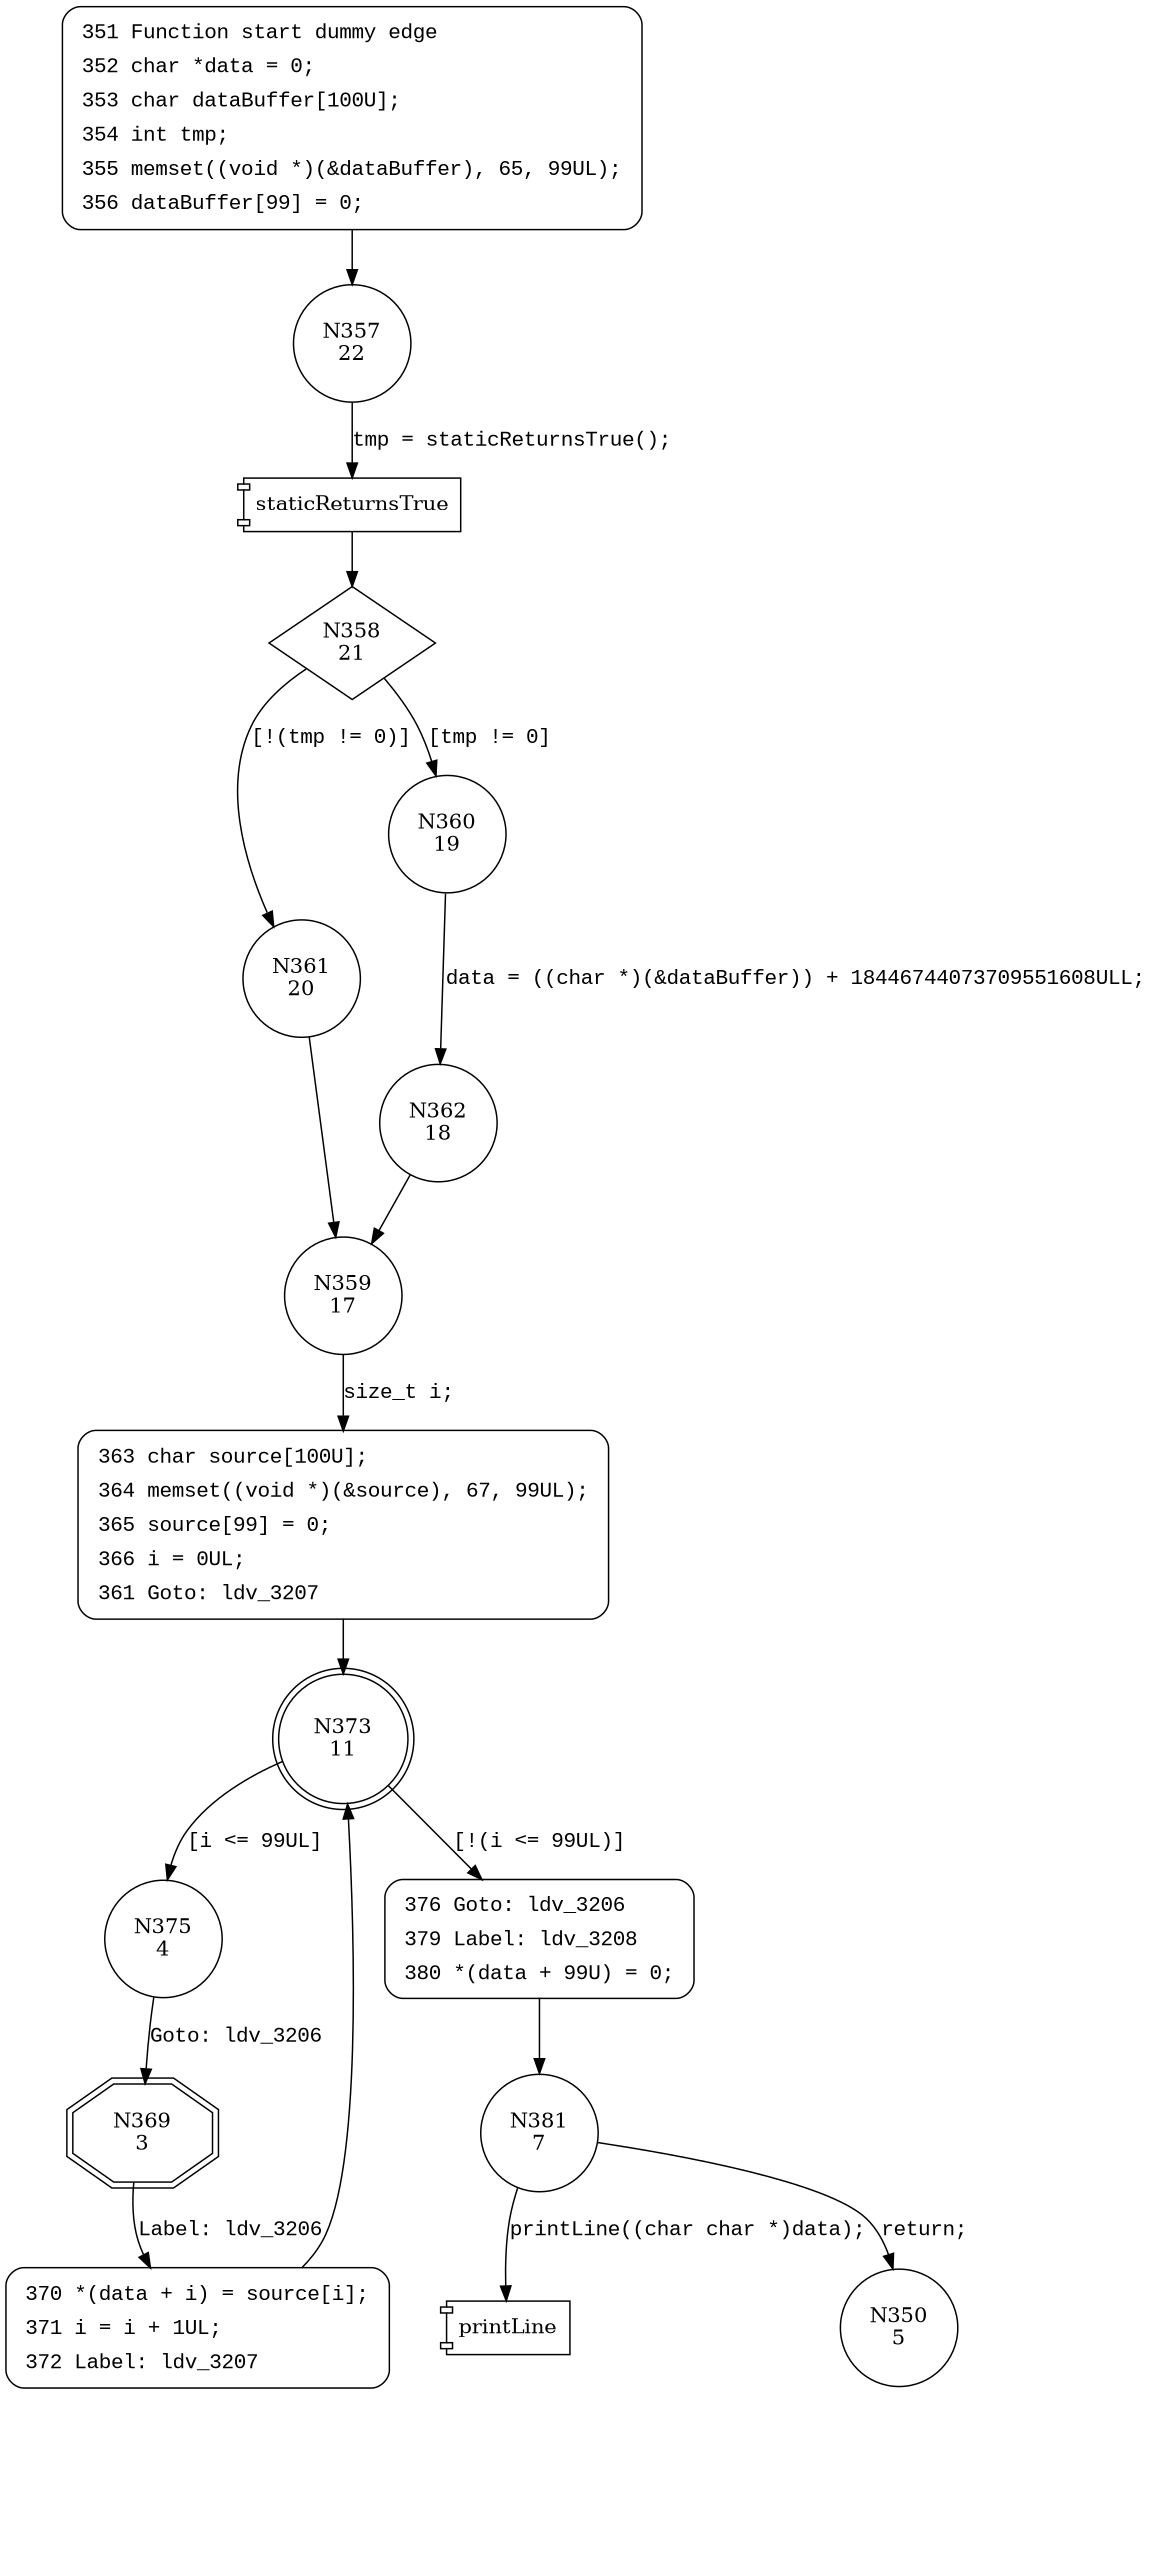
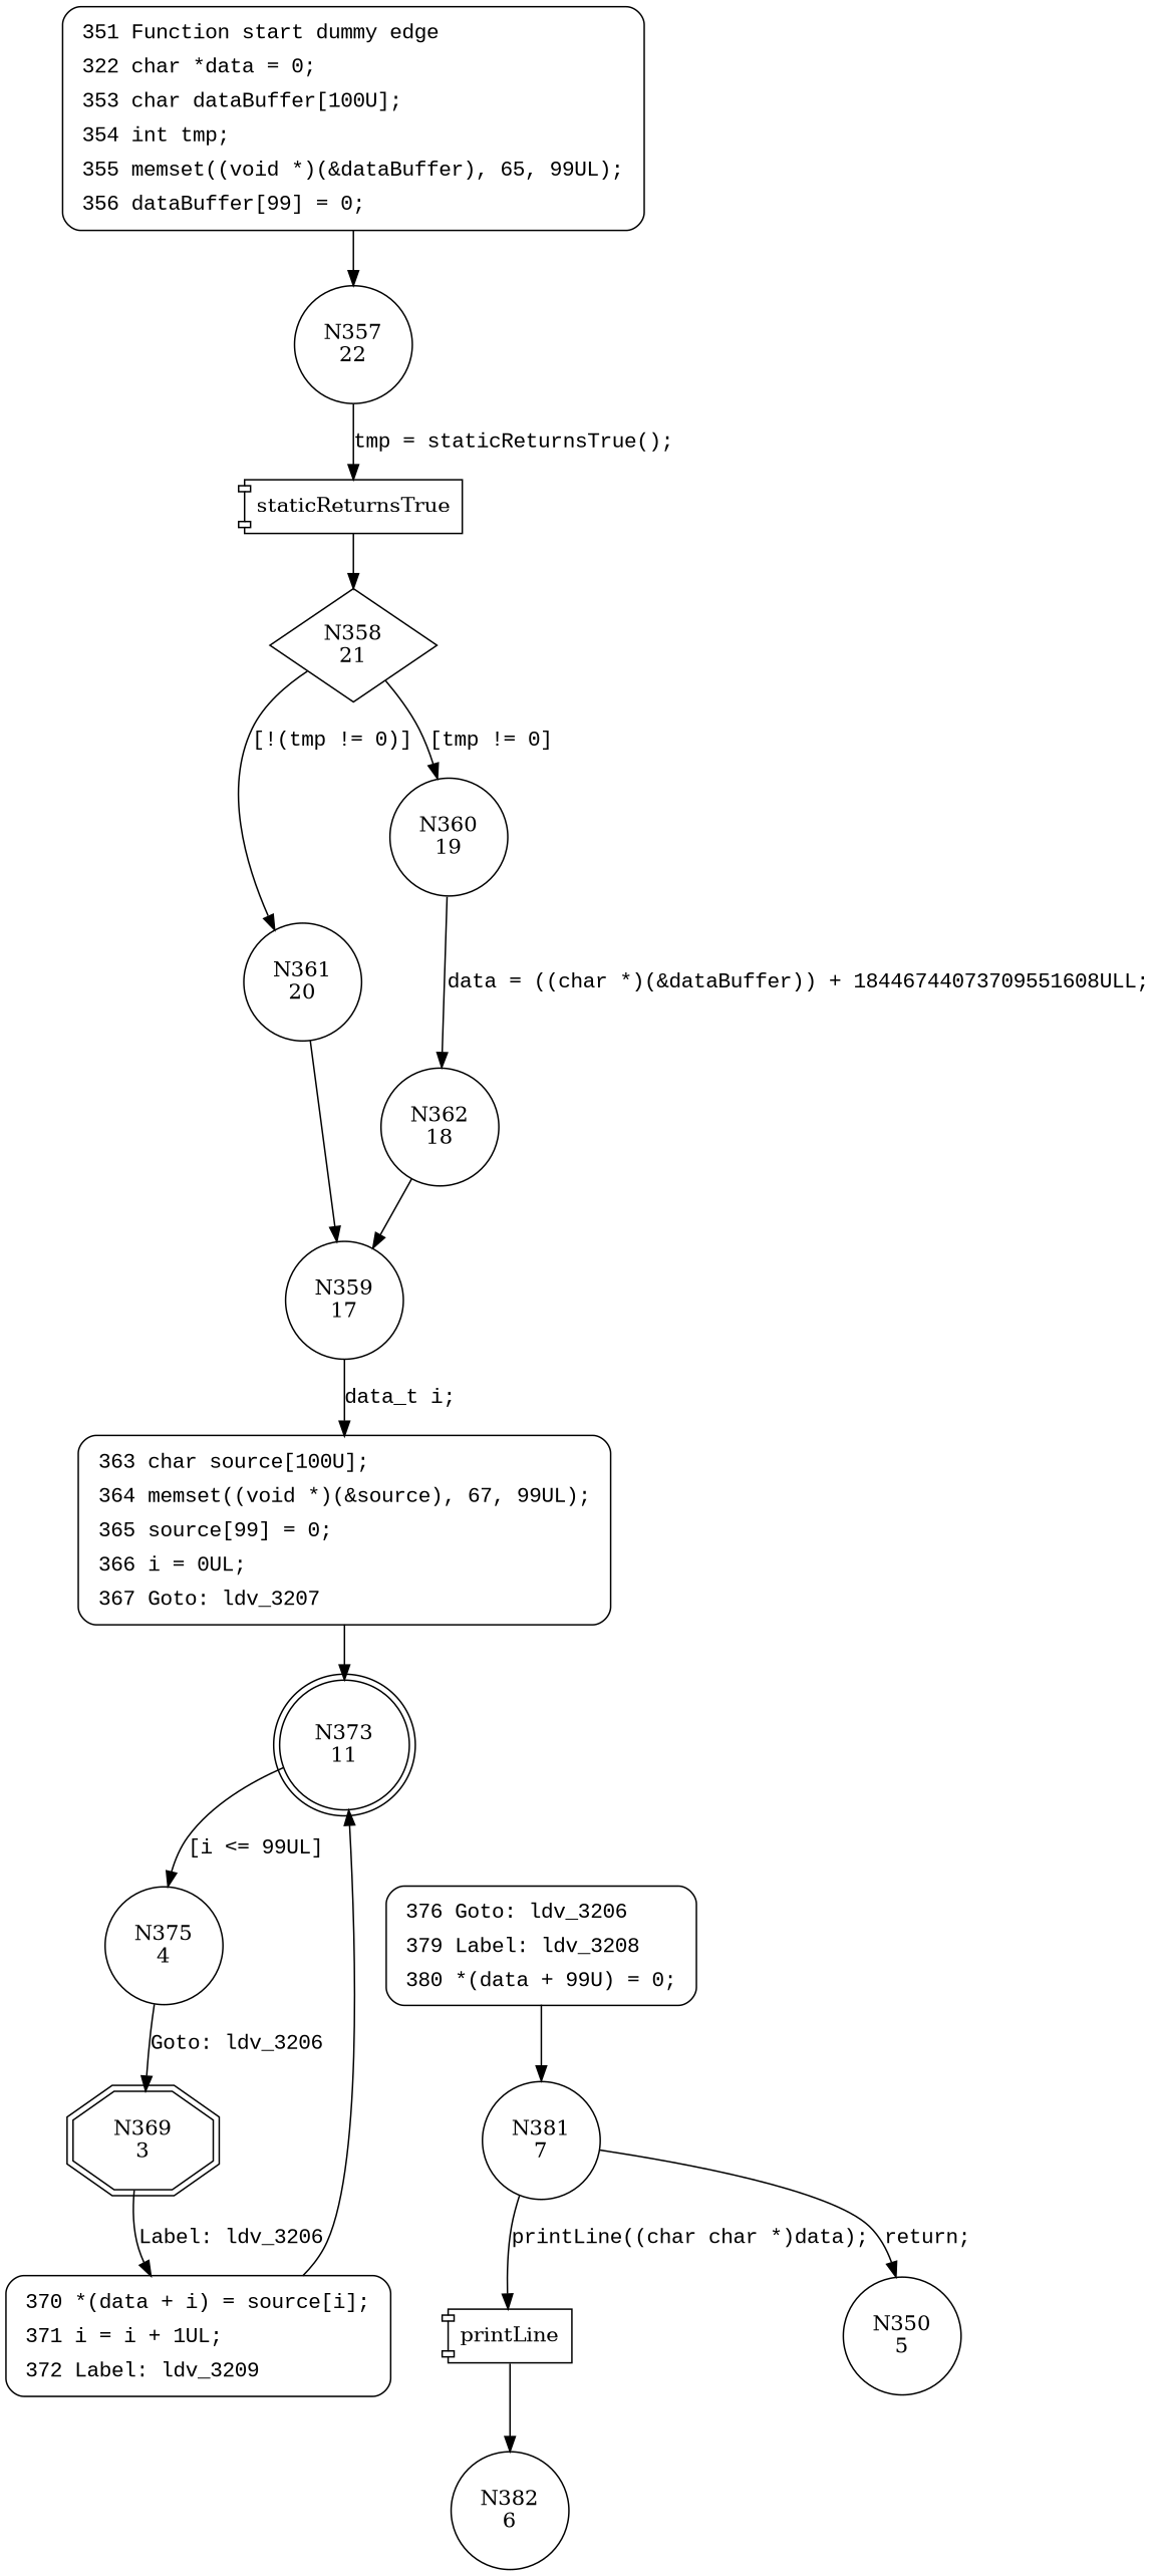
  digraph {
    node [shape=circle]
    edge [fontname="Courier New"]
    n1 [label="N357\n22"]
    n2 [label=staticReturnsTrue shape=component]
    n3 [label="N358\n21" shape=diamond]
    n4 [label="N360\n19"]
    n5 [label="N361\n20"]
    n6 [label="N362\n18"]
    n7 [label="N359\n17"]
-   n8 [fillcolor=white fontname="Courier New" label=<<table border="0" cellborder="0" cellpadding="3" bgcolor="white"><tr><td align="right">363</td><td align="left">char source[100U];</td></tr><tr><td align="right">364</td><td align="left">memset((void *)(&amp;source), 67, 99UL);</td></tr><tr><td align="right">365</td><td align="left">source[99] = 0;</td></tr><tr><td align="right">366</td><td align="left">i = 0UL;</td></tr><tr><td align="right">361</td><td align="left">Goto: ldv_3207</td></tr></table>> penwidth=1 shape=Mrecord style="filled,bold"]
+   n8 [fillcolor=white fontname="Courier New" label=<<table border="0" cellborder="0" cellpadding="3" bgcolor="white"><tr><td align="right">363</td><td align="left">char source[100U];</td></tr><tr><td align="right">364</td><td align="left">memset((void *)(&amp;source), 67, 99UL);</td></tr><tr><td align="right">365</td><td align="left">source[99] = 0;</td></tr><tr><td align="right">366</td><td align="left">i = 0UL;</td></tr><tr><td align="right">367</td><td align="left">Goto: ldv_3207</td></tr></table>> penwidth=1 shape=Mrecord style="filled,bold"]
    n9 [label="N373\n11" shape=doublecircle]
    n10 [label="N375\n4"]
    n11 [fillcolor=white fontname="Courier New" label=<<table border="0" cellborder="0" cellpadding="3" bgcolor="white"><tr><td align="right">376</td><td align="left">Goto: ldv_3206</td></tr><tr><td align="right">379</td><td align="left">Label: ldv_3208</td></tr><tr><td align="right">380</td><td align="left">*(data + 99U) = 0;</td></tr></table>> penwidth=1 shape=Mrecord style="filled,bold"]
    n12 [label="N369\n3" shape=doubleoctagon]
    n13 [label="N381\n7"]
-   n14 [fillcolor=white fontname="Courier New" label=<<table border="0" cellborder="0" cellpadding="3" bgcolor="white"><tr><td align="right">370</td><td align="left">*(data + i) = source[i];</td></tr><tr><td align="right">371</td><td align="left">i = i + 1UL;</td></tr><tr><td align="right">372</td><td align="left">Label: ldv_3207</td></tr></table>> penwidth=1 shape=Mrecord style="filled,bold"]
+   n14 [fillcolor=white fontname="Courier New" label=<<table border="0" cellborder="0" cellpadding="3" bgcolor="white"><tr><td align="right">370</td><td align="left">*(data + i) = source[i];</td></tr><tr><td align="right">371</td><td align="left">i = i + 1UL;</td></tr><tr><td align="right">372</td><td align="left">Label: ldv_3209</td></tr></table>> penwidth=1 shape=Mrecord style="filled,bold"]
    n15 [label=printLine shape=component]
    n16 [label="N350\n5"]
-   n18 [fillcolor=white fontname="Courier New" label=<<table border="0" cellborder="0" cellpadding="3" bgcolor="white"><tr><td align="right">351</td><td align="left">Function start dummy edge</td></tr><tr><td align="right">352</td><td align="left">char *data = 0;</td></tr><tr><td align="right">353</td><td align="left">char dataBuffer[100U];</td></tr><tr><td align="right">354</td><td align="left">int tmp;</td></tr><tr><td align="right">355</td><td align="left">memset((void *)(&amp;dataBuffer), 65, 99UL);</td></tr><tr><td align="right">356</td><td align="left">dataBuffer[99] = 0;</td></tr></table>> penwidth=1 shape=Mrecord style="filled,bold"]
+   n17 [label="N382\n6"]
+   n18 [fillcolor=white fontname="Courier New" label=<<table border="0" cellborder="0" cellpadding="3" bgcolor="white"><tr><td align="right">351</td><td align="left">Function start dummy edge</td></tr><tr><td align="right">322</td><td align="left">char *data = 0;</td></tr><tr><td align="right">353</td><td align="left">char dataBuffer[100U];</td></tr><tr><td align="right">354</td><td align="left">int tmp;</td></tr><tr><td align="right">355</td><td align="left">memset((void *)(&amp;dataBuffer), 65, 99UL);</td></tr><tr><td align="right">356</td><td align="left">dataBuffer[99] = 0;</td></tr></table>> penwidth=1 shape=Mrecord style="filled,bold"]
    n1 -> n2 [label="tmp = staticReturnsTrue();"]
    n2 -> n3
    n3 -> n4 [label="[tmp != 0]"]
    n3 -> n5 [label="[!(tmp != 0)]"]
    n4 -> n6 [label="data = ((char *)(&dataBuffer)) + 18446744073709551608ULL;"]
    n5 -> n7
    n6 -> n7
-   n7 -> n8 [label="size_t i;"]
+   n7 -> n8 [label="data_t i;"]
    n8 -> n9 [fontname=""]
    n9 -> n10 [label="[i <= 99UL]"]
-   n9 -> n11 [label="[!(i <= 99UL)]"]
    n10 -> n12 [label="Goto: ldv_3206"]
    n11 -> n13 [fontname=""]
    n12 -> n14 [label="Label: ldv_3206"]
    n13 -> n15 [label="printLine((char char *)data);"]
    n13 -> n16 [label="return;"]
    n14 -> n9 [fontname=""]
+   n15 -> n17
    n18 -> n1 [fontname=""]
  }
